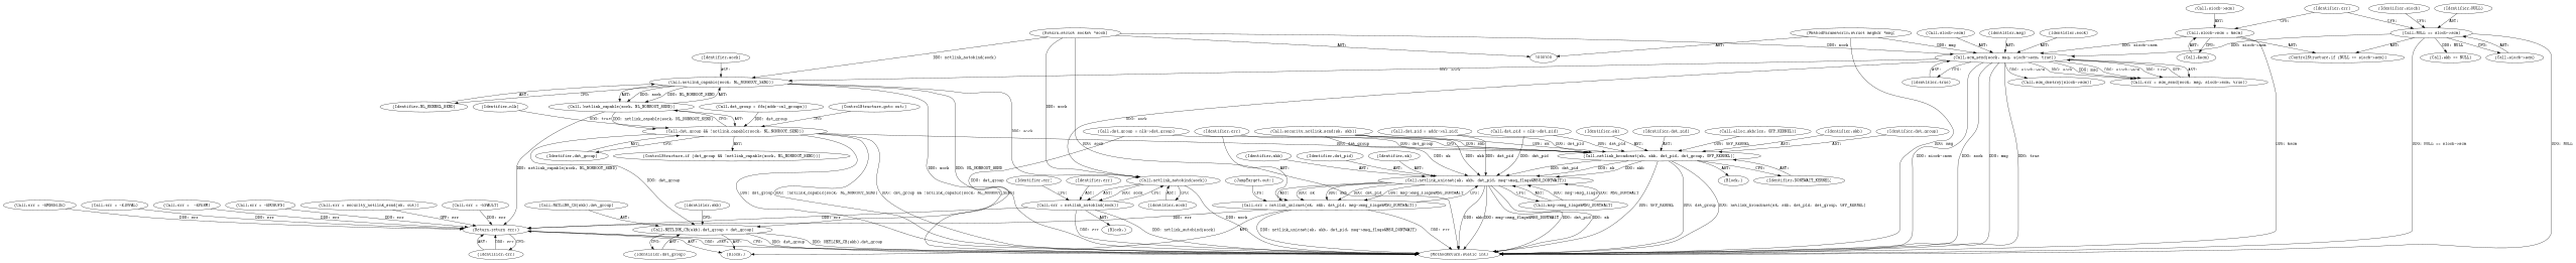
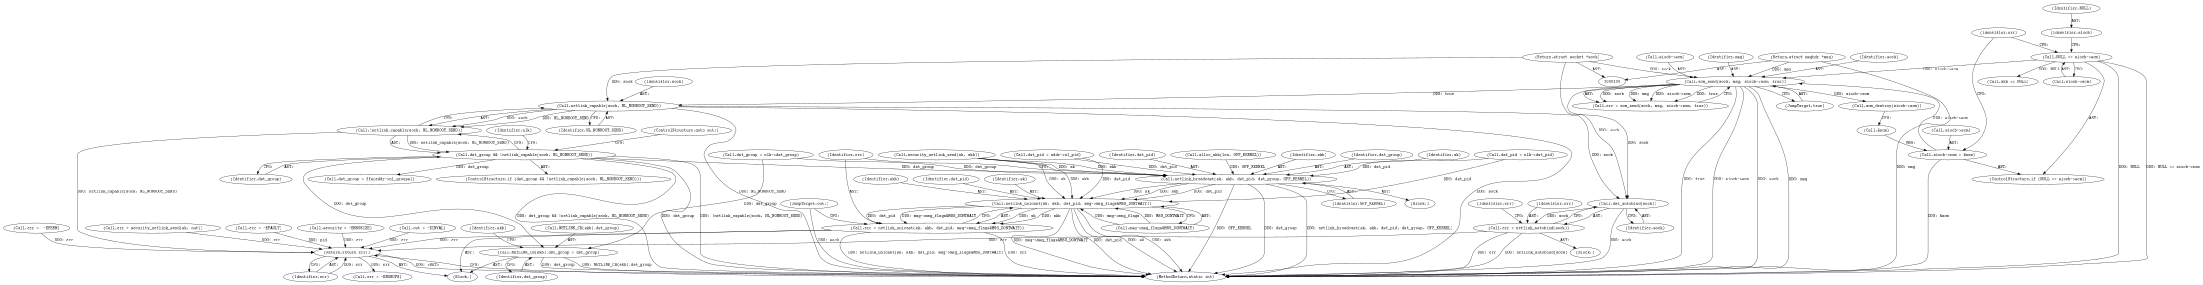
  digraph {
    fontname="Courier Prime"
    node [fontname="Courier Prime"]
    edge [fontname="Courier Prime"]
    n1 [label="(Call,netlink_capable(sock, NL_NONROOT_SEND))"]
    n2 [label="(Call,!netlink_capable(sock, NL_NONROOT_SEND))"]
-   n3 [label="(Call,netlink_autobind(sock))"]
+   n3 [label="(Call,dst_autobind(sock))"]
    n4 [label="(MethodReturn,static int)"]
-   n5 [label="(Identifier,NL_KERNEL_SEND)"]
+   n5 [label="(Identifier,NL_NONROOT_SEND)"]
    n6 [label="(Call,dst_group && !netlink_capable(sock, NL_NONROOT_SEND))"]
    n7 [label="(Return,return err;)"]
    n8 [label="(Call,err = netlink_autobind(sock))"]
    n9 [label="(Identifier,sock)"]
    n10 [label="(Call,scm_send(sock, msg, siocb->scm, true))"]
    n11 [label="(Call,scm_destroy(siocb->scm))"]
    n12 [label="(Call,err = scm_send(sock, msg, siocb->scm, true))"]
-   n13 [label="(Identifier,true)"]
+   n13 [label="(JumpTarget,true)"]
    n14 [label="(Return,struct socket *sock)"]
    1000100
-   n16 [label="(MethodParameterIn,struct msghdr *msg)"]
+   n16 [label="(Return,struct msghdr *msg)"]
    n17 [label="(Call,siocb->scm = &scm)"]
    n18 [label="(Call,&scm)"]
    n19 [label="(ControlStructure,if (NULL == siocb->scm))"]
    n20 [label="(Call,NULL == siocb->scm)"]
    n21 [label="(Call,skb == NULL)"]
    n22 [label="(Call,siocb->scm)"]
    n23 [label="(Call,NETLINK_CB(skb).dst_group = dst_group)"]
    n24 [label="(Call,netlink_broadcast(sk, skb, dst_pid, dst_group, GFP_KERNEL))"]
    n25 [label="(ControlStructure,if (dst_group && !netlink_capable(sock, NL_NONROOT_SEND)))"]
    n26 [label="(Identifier,dst_group)"]
    n27 [label="(Identifier,dst_group)"]
    n28 [label="(Block,)"]
    n29 [label="(Call,netlink_unicast(sk, skb, dst_pid, msg->msg_flags&MSG_DONTWAIT))"]
    n30 [label="(Block,)"]
-   n31 [label="(Identifier,DONTWAIT_KERNEL)"]
+   n31 [label="(Identifier,GFP_KERNEL)"]
    n32 [label="(Call,err = netlink_unicast(sk, skb, dst_pid, msg->msg_flags&MSG_DONTWAIT))"]
    n33 [label="(Call,msg->msg_flags&MSG_DONTWAIT)"]
    n34 [label="(Identifier,err)"]
    n35 [label="(Block,)"]
    n36 [label="(Call,security_netlink_send(sk, skb))"]
    n37 [label="(Call,dst_pid = addr->nl_pid)"]
    n38 [label="(Call,err = security_netlink_send(sk, out))"]
    n39 [label="(Call,err = -EFAULT)"]
    n40 [label="(Identifier,skb)"]
    n41 [label="(Identifier,sk)"]
-   n42 [label="(Call,err = -EMSGSIZE)"]
+   n42 [label="(Call,security = -EMSGSIZE)"]
    n43 [label="(Identifier,siocb)"]
    n44 [label="(Identifier,err)"]
    n45 [label="(Identifier,sk)"]
-   n46 [label="(Call,err = -EINVAL)"]
+   n46 [label="(Call,out = -EINVAL)"]
    n47 [label="(Call,dst_pid = nlk->dst_pid)"]
    n48 [label="(Call,dst_group = ffs(addr->nl_groups))"]
    n49 [label="(Identifier,NULL)"]
    n50 [label="(Identifier,dst_pid)"]
    n51 [label="(Identifier,skb)"]
    n52 [label="(Identifier,dst_pid)"]
    n53 [label="(Call,err =  -EPERM)"]
    n54 [label="(JumpTarget,out:)"]
    n55 [label="(ControlStructure,goto out;)"]
    n56 [label="(Identifier,sock)"]
    n57 [label="(Identifier,sock)"]
    n58 [label="(Call,NETLINK_CB(skb).dst_group)"]
    n59 [label="(Call,err = -ENOBUFS)"]
    n60 [label="(Call,alloc_skb(len, GFP_KERNEL))"]
    n61 [label="(Identifier,nlk)"]
    n62 [label="(Call,siocb->scm)"]
    n63 [label="(Identifier,err)"]
    n64 [label="(Identifier,skb)"]
    n65 [label="(Identifier,dst_group)"]
    n66 [label="(Call,siocb->scm)"]
    n67 [label="(Identifier,msg)"]
    n68 [label="(Call,dst_group = nlk->dst_group)"]
    n69 [label="(Identifier,err)"]
    n70 [label="(Identifier,err)"]
    n1 -> n2 [label="AST: "]
    n1 -> n2 [label="DDG: sock"]
    n1 -> n2 [label="DDG: NL_NONROOT_SEND"]
    n1 -> n3 [label="DDG: sock"]
    n1 -> n4 [label="DDG: NL_NONROOT_SEND"]
    n1 -> n4 [label="DDG: sock"]
    n1 -> n5 [label="CFG: "]
-   n2 -> n1 [label="AST: "]
+   n2 -> n1 [label="CFG: "]
    n2 -> n6 [label="AST: "]
    n2 -> n6 [label="DDG: netlink_capable(sock, NL_NONROOT_SEND)"]
    n2 -> n7 [label="DDG: netlink_capable(sock, NL_NONROOT_SEND)"]
    n3 -> n4 [label="DDG: sock"]
    n3 -> n8 [label="AST: "]
    n3 -> n8 [label="DDG: sock"]
    n3 -> n9 [label="CFG: "]
    n4 -> n7 [label="CFG: "]
    n5 -> n1 [label="AST: "]
    n6 -> n2 [label="CFG: "]
    n6 -> n4 [label="DDG: dst_group && !netlink_capable(sock, NL_NONROOT_SEND)"]
    n6 -> n4 [label="DDG: !netlink_capable(sock, NL_NONROOT_SEND)"]
    n6 -> n4 [label="DDG: dst_group"]
    n6 -> n23 [label="DDG: dst_group"]
    n6 -> n24 [label="DDG: dst_group"]
    n6 -> n25 [label="AST: "]
    n6 -> n26 [label="CFG: "]
    n7 -> n4 [label="DDG: <RET>"]
    n7 -> n28 [label="AST: "]
    n7 -> n34 [label="CFG: "]
    n8 -> n3 [label="CFG: "]
    n8 -> n4 [label="DDG: err"]
    n8 -> n4 [label="DDG: netlink_autobind(sock)"]
    n8 -> n7 [label="DDG: err"]
    n8 -> n35 [label="AST: "]
    n9 -> n3 [label="AST: "]
-   n10 -> n1 [label="DDG: sock"]
+   n10 -> n1 [label="DDG: true"]
    n10 -> n3 [label="DDG: sock"]
    n10 -> n4 [label="DDG: siocb->scm"]
    n10 -> n4 [label="DDG: sock"]
    n10 -> n4 [label="DDG: msg"]
    n10 -> n4 [label="DDG: true"]
    n10 -> n11 [label="DDG: siocb->scm"]
    n10 -> n12 [label="AST: "]
    n10 -> n12 [label="DDG: sock"]
    n10 -> n12 [label="DDG: msg"]
    n10 -> n12 [label="DDG: siocb->scm"]
    n10 -> n12 [label="DDG: true"]
    n10 -> n13 [label="CFG: "]
-   n12 -> n10 [label="GFP: "]
+   n12 -> n10 [label="CFG: "]
    n13 -> n10 [label="AST: "]
-   n14 -> n1 [label="DDG: netlink_autobind(sock)"]
+   n14 -> n1 [label="DDG: sock"]
    n14 -> n3 [label="DDG: sock"]
-   n14 -> n4 [label="DDG: sock"]
+   n54 -> n4 [label="DDG: sock"]
    n14 -> n10 [label="DDG: sock"]
    n14 -> 1000100 [label="AST: "]
    n16 -> n4 [label="DDG: msg"]
    n16 -> n10 [label="DDG: msg"]
    n16 -> 1000100 [label="AST: "]
    n17 -> n4 [label="DDG: &scm"]
    n17 -> n10 [label="DDG: siocb->scm"]
-   n17 -> n18 [label="CFG: "]
+   n11 -> n18 [label="CFG: "]
    n17 -> n19 [label="AST: "]
-   n18 -> n17 [label="AST: "]
+   n18 -> n17 [label="MSG: "]
    n20 -> n4 [label="DDG: NULL"]
    n20 -> n4 [label="DDG: NULL == siocb->scm"]
    n20 -> n10 [label="DDG: siocb->scm"]
    n20 -> n19 [label="AST: "]
    n20 -> n21 [label="DDG: NULL"]
    n20 -> n22 [label="CFG: "]
    n22 -> n20 [label="AST: "]
    n23 -> n4 [label="DDG: NETLINK_CB(skb).dst_group"]
    n23 -> n4 [label="DDG: dst_group"]
    n23 -> n27 [label="CFG: "]
    n23 -> n28 [label="AST: "]
    n24 -> n4 [label="DDG: GFP_KERNEL"]
    n24 -> n4 [label="DDG: dst_group"]
    n24 -> n4 [label="DDG: netlink_broadcast(sk, skb, dst_pid, dst_group, GFP_KERNEL)"]
    n24 -> n29 [label="DDG: sk"]
    n24 -> n29 [label="DDG: skb"]
    n24 -> n29 [label="DDG: dst_pid"]
    n24 -> n30 [label="AST: "]
    n24 -> n31 [label="CFG: "]
    n26 -> n6 [label="AST: "]
    n27 -> n23 [label="AST: "]
    n29 -> n4 [label="DDG: skb"]
    n29 -> n4 [label="DDG: msg->msg_flags&MSG_DONTWAIT"]
    n29 -> n4 [label="DDG: dst_pid"]
    n29 -> n4 [label="DDG: sk"]
    n29 -> n32 [label="AST: "]
    n29 -> n32 [label="DDG: sk"]
    n29 -> n32 [label="DDG: skb"]
    n29 -> n32 [label="DDG: dst_pid"]
    n29 -> n32 [label="DDG: msg->msg_flags&MSG_DONTWAIT"]
    n29 -> n33 [label="CFG: "]
    n31 -> n24 [label="AST: "]
    n32 -> n4 [label="DDG: err"]
    n32 -> n4 [label="DDG: netlink_unicast(sk, skb, dst_pid, msg->msg_flags&MSG_DONTWAIT)"]
    n32 -> n7 [label="DDG: err"]
    n32 -> n28 [label="AST: "]
    n32 -> n29 [label="CFG: "]
    n33 -> n29 [label="AST: "]
    n33 -> n29 [label="DDG: msg->msg_flags"]
    n33 -> n29 [label="DDG: MSG_DONTWAIT"]
    n34 -> n7 [label="AST: "]
    n34 -> n7 [label="DDG: err"]
    n36 -> n24 [label="DDG: sk"]
    n36 -> n24 [label="DDG: skb"]
    n36 -> n29 [label="DDG: sk"]
    n36 -> n29 [label="DDG: skb"]
    n37 -> n24 [label="DDG: dst_pid"]
    n37 -> n29 [label="DDG: dst_pid"]
-   n38 -> n7 [label="GFP: err"]
-   n39 -> n7 [label="DDG: err"]
+   n38 -> n7 [label="DDG: err"]
+   n39 -> n7 [label="DDG: pid"]
    n40 -> n23 [label="CFG: "]
    n41 -> n24 [label="AST: "]
    n42 -> n7 [label="DDG: err"]
    n43 -> n20 [label="CFG: "]
    n44 -> n8 [label="CFG: "]
    n45 -> n29 [label="AST: "]
    n46 -> n7 [label="DDG: err"]
    n47 -> n24 [label="DDG: dst_pid"]
    n47 -> n29 [label="DDG: dst_pid"]
-   n48 -> n6 [label="DDG: dst_group"]
-   n49 -> n20 [label="AST: "]
+   n6 -> n48 [label="DDG: dst_group"]
+   n49 -> n43 [label="AST: "]
    n50 -> n24 [label="AST: "]
    n51 -> n29 [label="AST: "]
    n52 -> n29 [label="AST: "]
    n53 -> n7 [label="DDG: err"]
    n54 -> n32 [label="CFG: "]
    n55 -> n6 [label="CFG: "]
    n56 -> n10 [label="AST: "]
    n57 -> n1 [label="AST: "]
    n58 -> n23 [label="AST: "]
-   n59 -> n7 [label="DDG: err"]
+   n7 -> n59 [label="DDG: err"]
    n60 -> n24 [label="DDG: GFP_KERNEL"]
-   n61 -> n6 [label="DDG: true"]
+   n61 -> n6 [label="CFG: "]
    n62 -> n10 [label="AST: "]
    n63 -> n24 [label="CFG: "]
    n63 -> n32 [label="AST: "]
    n64 -> n24 [label="AST: "]
    n65 -> n24 [label="AST: "]
    n66 -> n17 [label="AST: "]
    n67 -> n10 [label="AST: "]
    n68 -> n23 [label="DDG: dst_group"]
    n68 -> n24 [label="DDG: dst_group"]
    n69 -> n8 [label="AST: "]
    n70 -> n17 [label="CFG: "]
    n70 -> n20 [label="CFG: "]
  }
